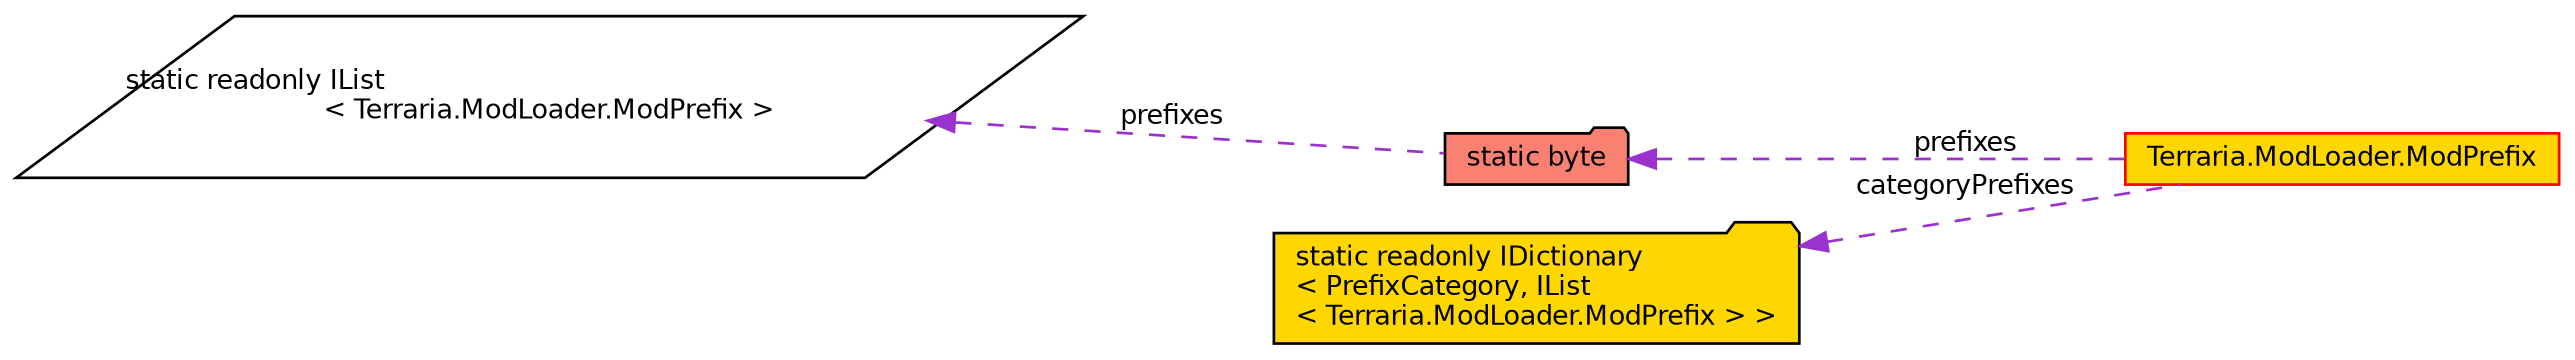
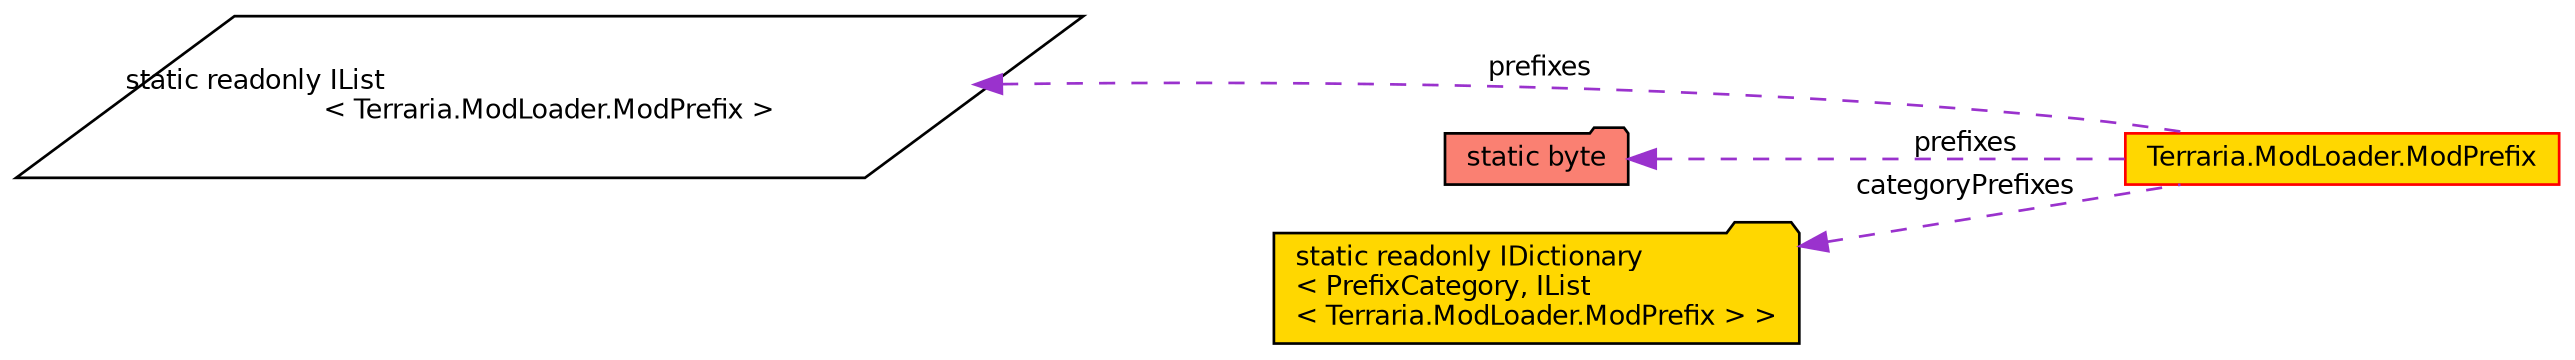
  digraph {
    rankdir=LR
    node [color=black fillcolor=gold fontname=Helvetica fontsize=10 shape=folder style=filled]
    edge [color=darkorchid3 dir=back fontname=Helvetica fontsize=10 labelfontname=Helvetica labelfontsize=10 style=dashed]
    n1 [color=red fontcolor=black height=0.2 label="Terraria.ModLoader.ModPrefix" shape=box width=0.4]
    n2 [fillcolor=salmon height=0.2 label="static byte" width=0.4]
    n3 [fillcolor=white height=0.2 label="static readonly IList\l\< Terraria.ModLoader.ModPrefix \>" shape=parallelogram width=0.4]
    n4 [height=0.2 label="static readonly IDictionary\l\< PrefixCategory, IList\l\< Terraria.ModLoader.ModPrefix \> \>" width=0.4]
    n2 -> n1 [label=" prefixes"]
-   n3 -> n2 [label=" prefixes"]
+   n3 -> n1 [label=" prefixes"]
    n4 -> n1 [label=" categoryPrefixes"]
  }
